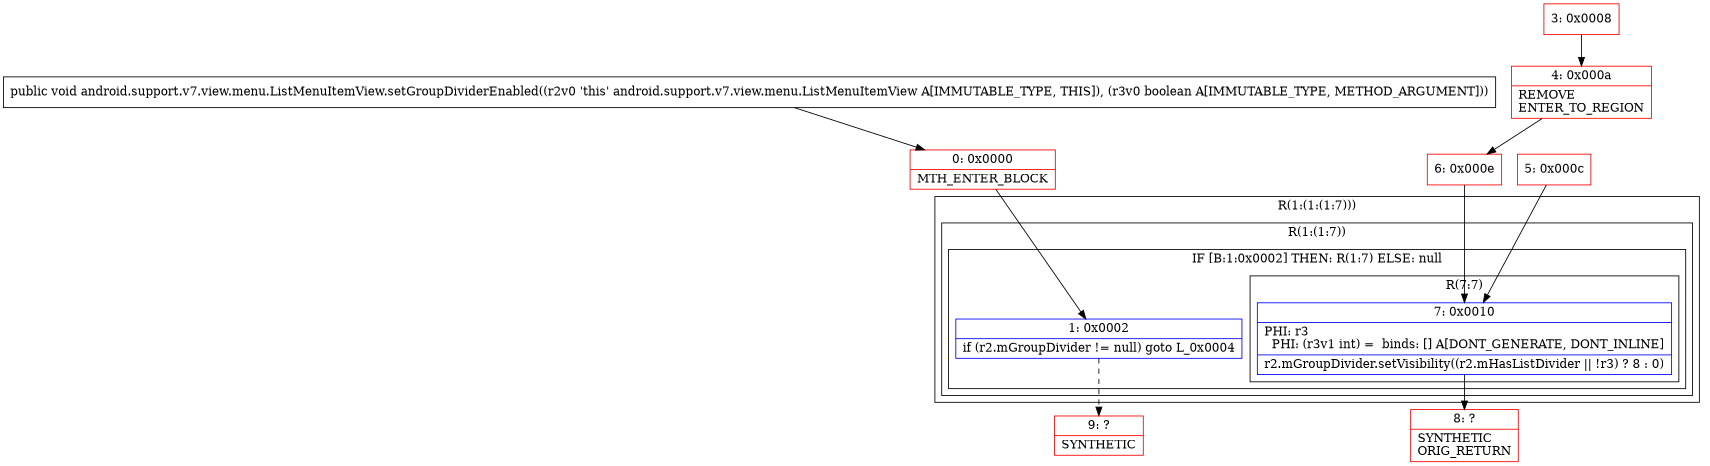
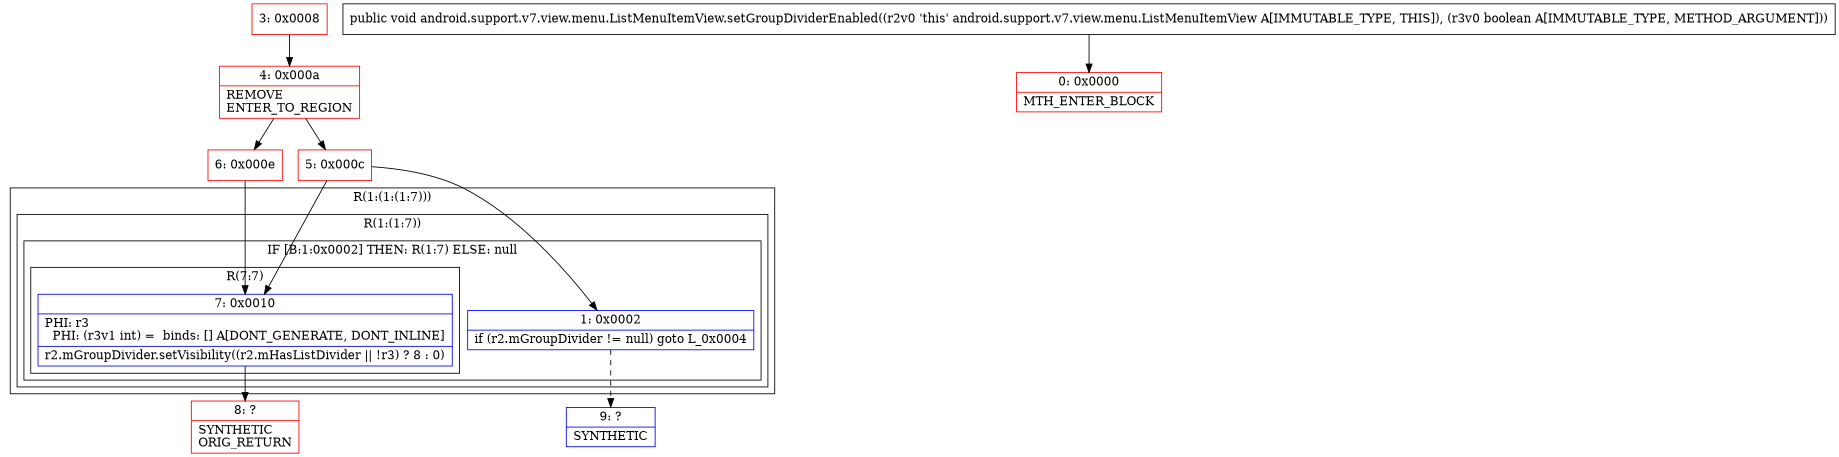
  digraph {
    node [color=red shape=record]
    n1 [color=blue label="{7\:\ 0x0010|PHI: r3 \l  PHI: (r3v1 int) =  binds: [] A[DONT_GENERATE, DONT_INLINE]\l|r2.mGroupDivider.setVisibility((r2.mHasListDivider \|\| !r3) ? 8 : 0)\l}"]
    n2 [color=blue label="{1\:\ 0x0002|if (r2.mGroupDivider != null) goto L_0x0004\l}"]
    n3 [label="{8\:\ ?|SYNTHETIC\lORIG_RETURN\l}"]
-   n4 [label="{9\:\ ?|SYNTHETIC\l}"]
+   n4 [color=blue label="{9\:\ ?|SYNTHETIC\l}"]
    n5 [label="{0\:\ 0x0000|MTH_ENTER_BLOCK\l}"]
    n6 [label="{3\:\ 0x0008}"]
    n7 [label="{4\:\ 0x000a|REMOVE\lENTER_TO_REGION\l}"]
    n8 [label="{6\:\ 0x000e}"]
    n9 [label="{5\:\ 0x000c}"]
    n10 [label="{public void android.support.v7.view.menu.ListMenuItemView.setGroupDividerEnabled((r2v0 'this' android.support.v7.view.menu.ListMenuItemView A[IMMUTABLE_TYPE, THIS]), (r3v0 boolean A[IMMUTABLE_TYPE, METHOD_ARGUMENT])) }" color=""]
    subgraph cluster_1 {
      label="R(1:(1:(1:7)))"
      subgraph cluster_2 {
        label="R(1:(1:7))"
        subgraph cluster_3 {
          label="IF [B:1:0x0002] THEN: R(1:7) ELSE: null"
          n2
          subgraph cluster_4 {
            label="R(7:7)"
            n1
          }
        }
      }
    }
    n1 -> n3
    n2 -> n4 [style=dashed]
-   n5 -> n2
+   n9 -> n2
    n6 -> n7
    n7 -> n8
+   n7 -> n9
    n8 -> n1
    n9 -> n1
    n10 -> n5
  }
